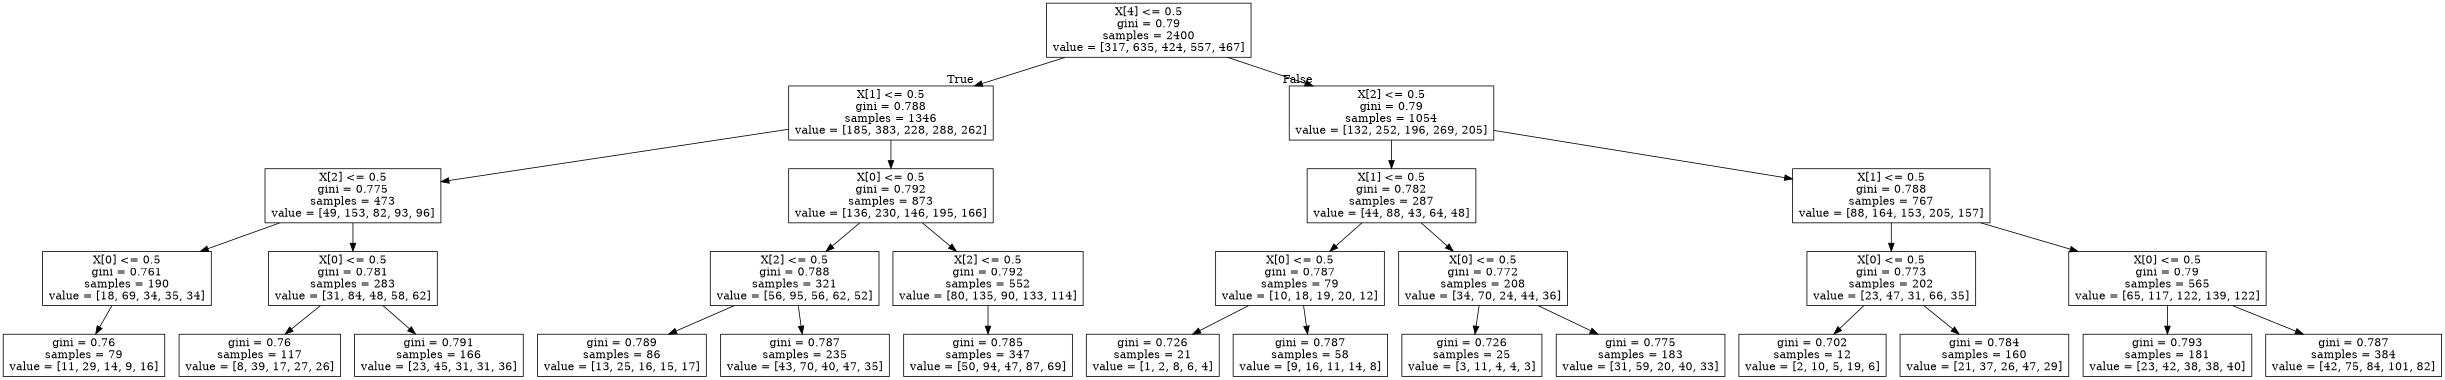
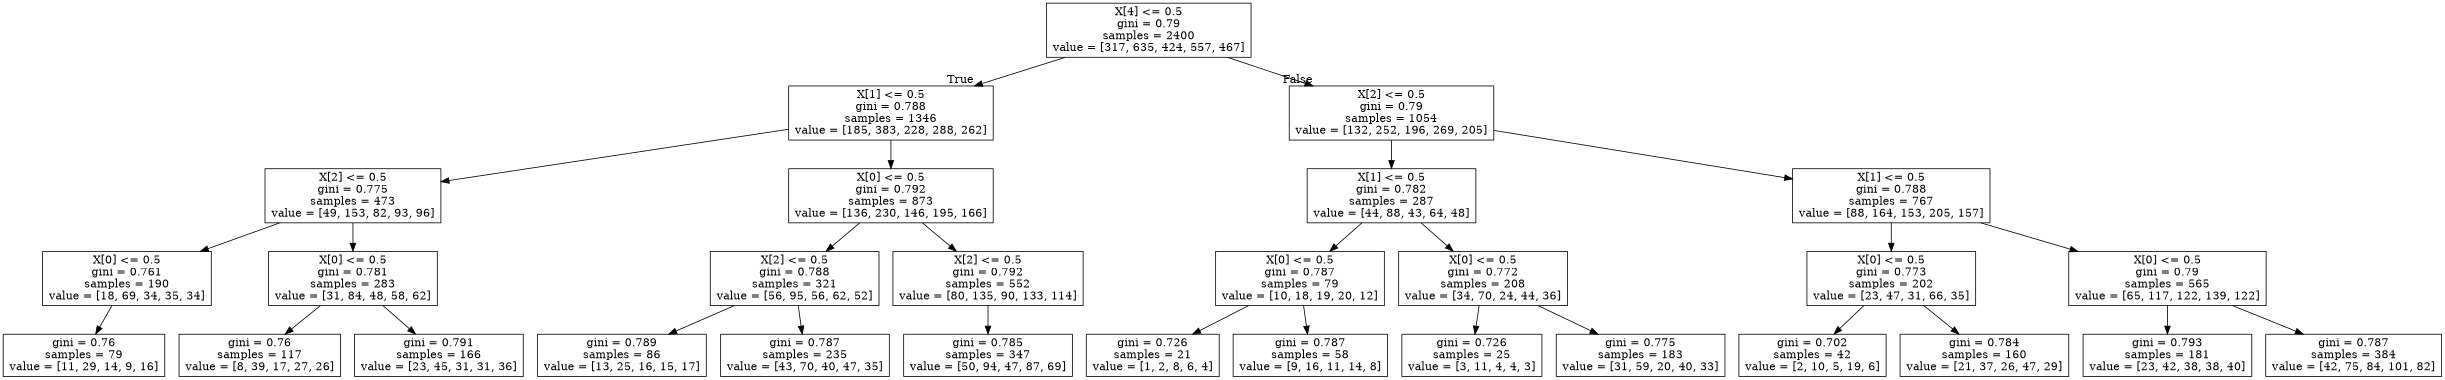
  digraph {
    node [shape=box]
    n1 [label="X[4] <= 0.5\ngini = 0.79\nsamples = 2400\nvalue = [317, 635, 424, 557, 467]"]
    n2 [label="X[1] <= 0.5\ngini = 0.788\nsamples = 1346\nvalue = [185, 383, 228, 288, 262]"]
    n3 [label="X[2] <= 0.5\ngini = 0.79\nsamples = 1054\nvalue = [132, 252, 196, 269, 205]"]
    n4 [label="X[2] <= 0.5\ngini = 0.775\nsamples = 473\nvalue = [49, 153, 82, 93, 96]"]
    n5 [label="X[0] <= 0.5\ngini = 0.792\nsamples = 873\nvalue = [136, 230, 146, 195, 166]"]
    n6 [label="X[1] <= 0.5\ngini = 0.782\nsamples = 287\nvalue = [44, 88, 43, 64, 48]"]
    n7 [label="X[1] <= 0.5\ngini = 0.788\nsamples = 767\nvalue = [88, 164, 153, 205, 157]"]
    n8 [label="X[0] <= 0.5\ngini = 0.761\nsamples = 190\nvalue = [18, 69, 34, 35, 34]"]
    n9 [label="X[0] <= 0.5\ngini = 0.781\nsamples = 283\nvalue = [31, 84, 48, 58, 62]"]
    n10 [label="X[2] <= 0.5\ngini = 0.788\nsamples = 321\nvalue = [56, 95, 56, 62, 52]"]
    n11 [label="X[2] <= 0.5\ngini = 0.792\nsamples = 552\nvalue = [80, 135, 90, 133, 114]"]
    n12 [label="gini = 0.76\nsamples = 79\nvalue = [11, 29, 14, 9, 16]"]
    n13 [label="gini = 0.76\nsamples = 117\nvalue = [8, 39, 17, 27, 26]"]
    n14 [label="gini = 0.791\nsamples = 166\nvalue = [23, 45, 31, 31, 36]"]
    n15 [label="gini = 0.789\nsamples = 86\nvalue = [13, 25, 16, 15, 17]"]
    n16 [label="gini = 0.787\nsamples = 235\nvalue = [43, 70, 40, 47, 35]"]
    n17 [label="gini = 0.785\nsamples = 347\nvalue = [50, 94, 47, 87, 69]"]
    n18 [label="X[0] <= 0.5\ngini = 0.787\nsamples = 79\nvalue = [10, 18, 19, 20, 12]"]
    n19 [label="X[0] <= 0.5\ngini = 0.772\nsamples = 208\nvalue = [34, 70, 24, 44, 36]"]
    n20 [label="X[0] <= 0.5\ngini = 0.773\nsamples = 202\nvalue = [23, 47, 31, 66, 35]"]
    n21 [label="X[0] <= 0.5\ngini = 0.79\nsamples = 565\nvalue = [65, 117, 122, 139, 122]"]
    n22 [label="gini = 0.726\nsamples = 21\nvalue = [1, 2, 8, 6, 4]"]
    n23 [label="gini = 0.787\nsamples = 58\nvalue = [9, 16, 11, 14, 8]"]
    n24 [label="gini = 0.726\nsamples = 25\nvalue = [3, 11, 4, 4, 3]"]
    n25 [label="gini = 0.775\nsamples = 183\nvalue = [31, 59, 20, 40, 33]"]
-   n26 [label="gini = 0.702\nsamples = 12\nvalue = [2, 10, 5, 19, 6]"]
+   n26 [label="gini = 0.702\nsamples = 42\nvalue = [2, 10, 5, 19, 6]"]
    n27 [label="gini = 0.784\nsamples = 160\nvalue = [21, 37, 26, 47, 29]"]
    n28 [label="gini = 0.793\nsamples = 181\nvalue = [23, 42, 38, 38, 40]"]
    n29 [label="gini = 0.787\nsamples = 384\nvalue = [42, 75, 84, 101, 82]"]
    n1 -> n2 [headlabel=True labelangle=45 labeldistance=2.5]
    n1 -> n3 [headlabel=False labelangle=-45 labeldistance=2.5]
    n2 -> n4
    n2 -> n5
    n3 -> n6
    n3 -> n7
    n4 -> n8
    n4 -> n9
    n5 -> n10
    n5 -> n11
    n6 -> n18
    n6 -> n19
    n7 -> n20
    n7 -> n21
    n8 -> n12
    n9 -> n13
    n9 -> n14
    n10 -> n15
    n10 -> n16
    n11 -> n17
    n18 -> n22
    n18 -> n23
    n19 -> n24
    n19 -> n25
    n20 -> n26
    n20 -> n27
    n21 -> n28
    n21 -> n29
  }
